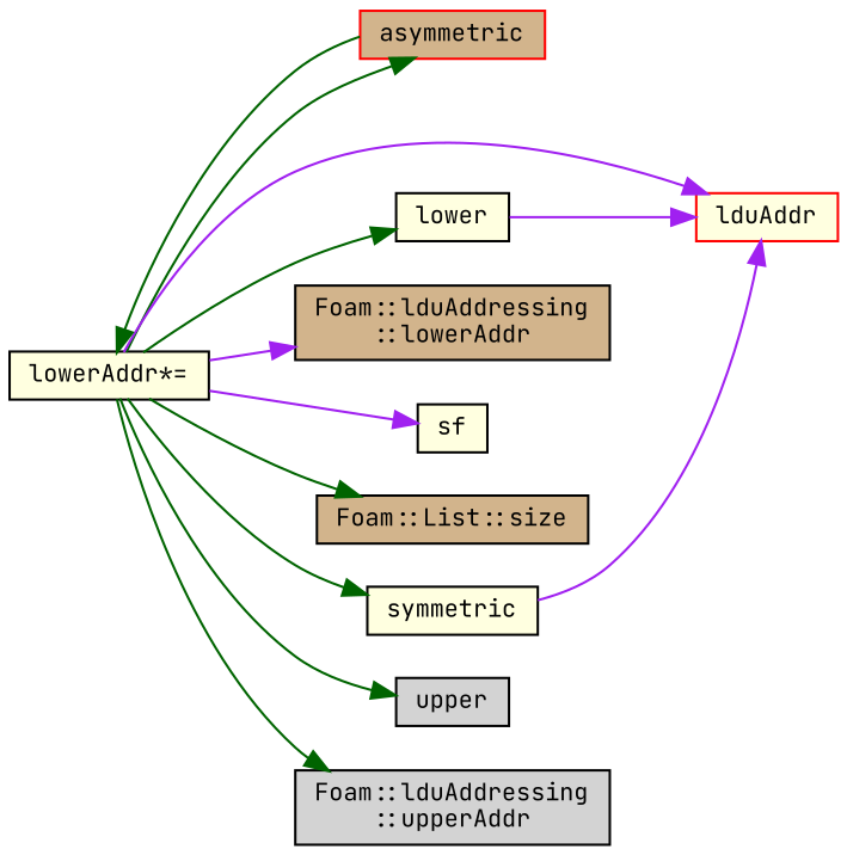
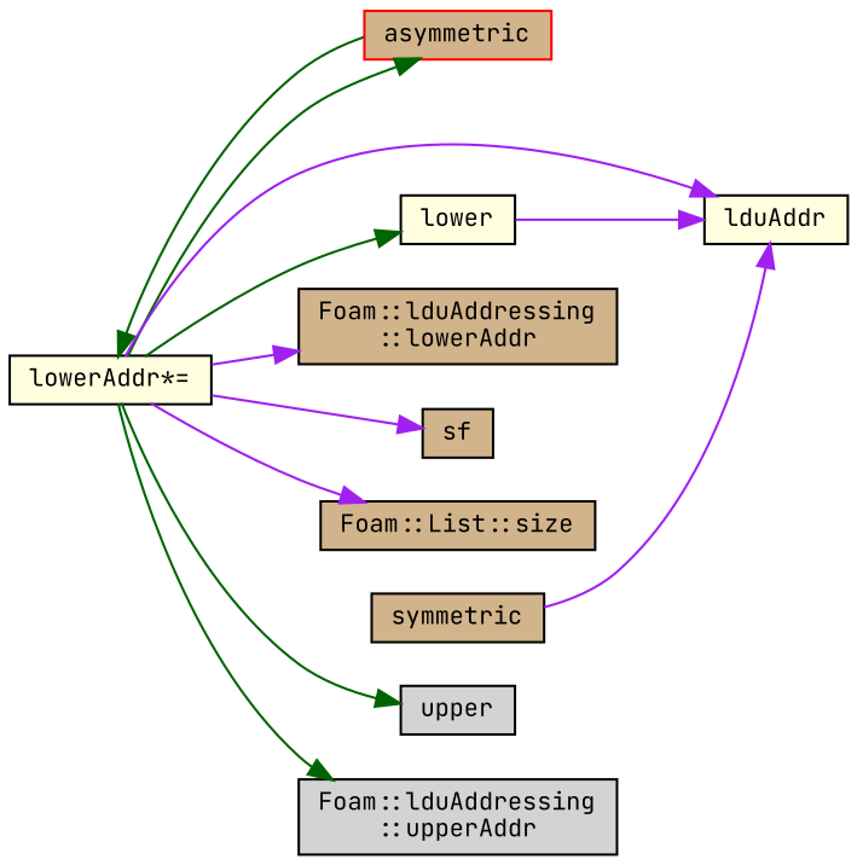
  digraph {
    fontname="JetBrains Mono"
    rankdir=LR
    node [color=black fillcolor=lightyellow fontname="JetBrains Mono" fontsize=10 shape=record style=filled]
    edge [color=darkgreen fontname="JetBrains Mono" fontsize=10 labelfontname=Helvetica labelfontsize=10 style=solid]
    n1 [fontcolor=black height=0.2 label="lowerAddr*=" width=0.4]
    n2 [color=red fillcolor=tan height=0.2 label=asymmetric width=0.4]
-   n3 [color=red height=0.2 label=lduAddr width=0.4]
+   n3 [height=0.2 label=lduAddr width=0.4]
    n4 [height=0.2 label=lower width=0.4]
    n5 [fillcolor=tan height=0.2 label="Foam::lduAddressing\l::lowerAddr" width=0.4]
-   n6 [height=0.2 label=sf width=0.4]
+   n6 [fillcolor=tan height=0.2 label=sf width=0.4]
    n7 [fillcolor=tan height=0.2 label="Foam::List::size" width=0.4]
-   n8 [height=0.2 label=symmetric width=0.4]
+   n8 [fillcolor=tan height=0.2 label=symmetric width=0.4]
    n9 [fillcolor=lightgrey height=0.2 label=upper width=0.4]
    n10 [fillcolor=lightgrey height=0.2 label="Foam::lduAddressing\l::upperAddr" width=0.4]
    n1 -> n2
    n1 -> n3 [color=purple]
    n1 -> n4
    n1 -> n5 [color=purple]
    n1 -> n6 [color=purple]
-   n1 -> n7
-   n1 -> n8
+   n1 -> n7 [color=purple]
    n1 -> n9
    n1 -> n10
    n2 -> n1
    n4 -> n3 [color=purple]
    n8 -> n3 [color=purple]
  }
